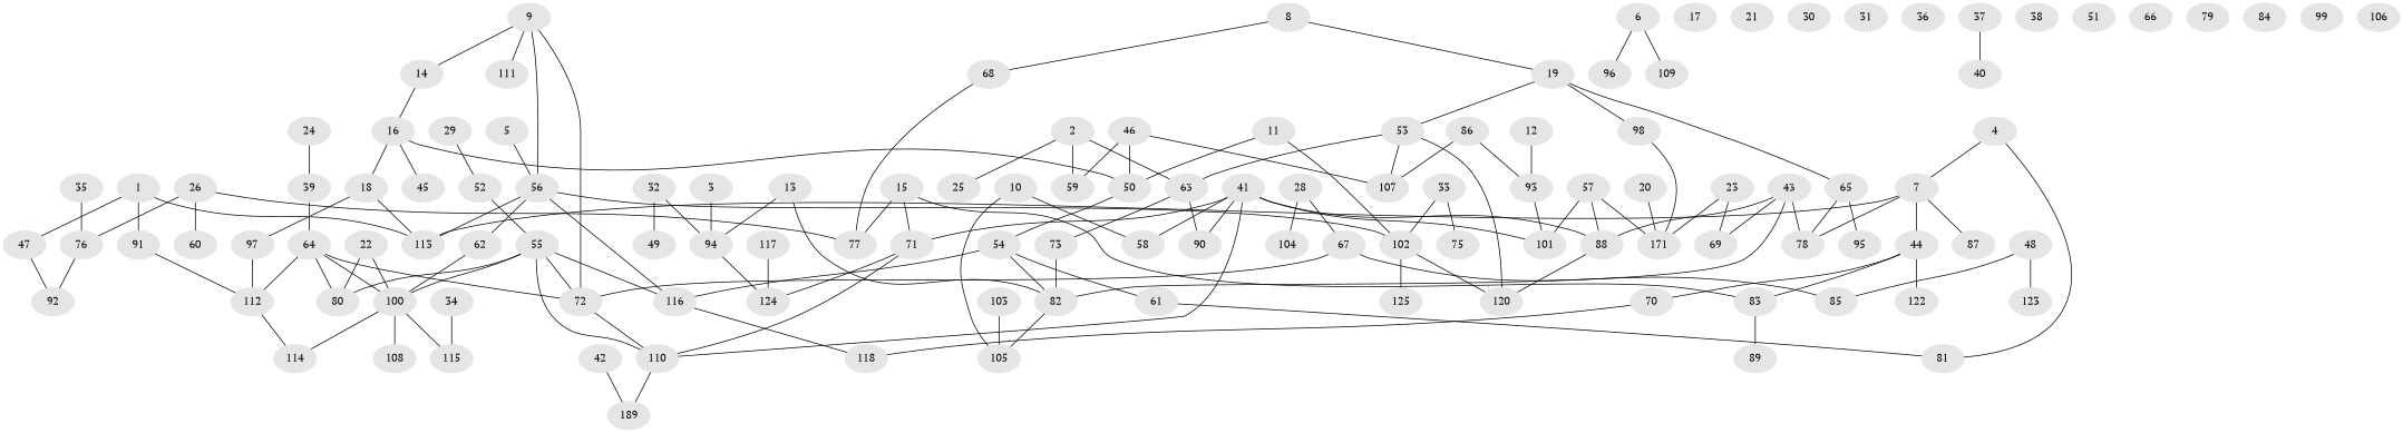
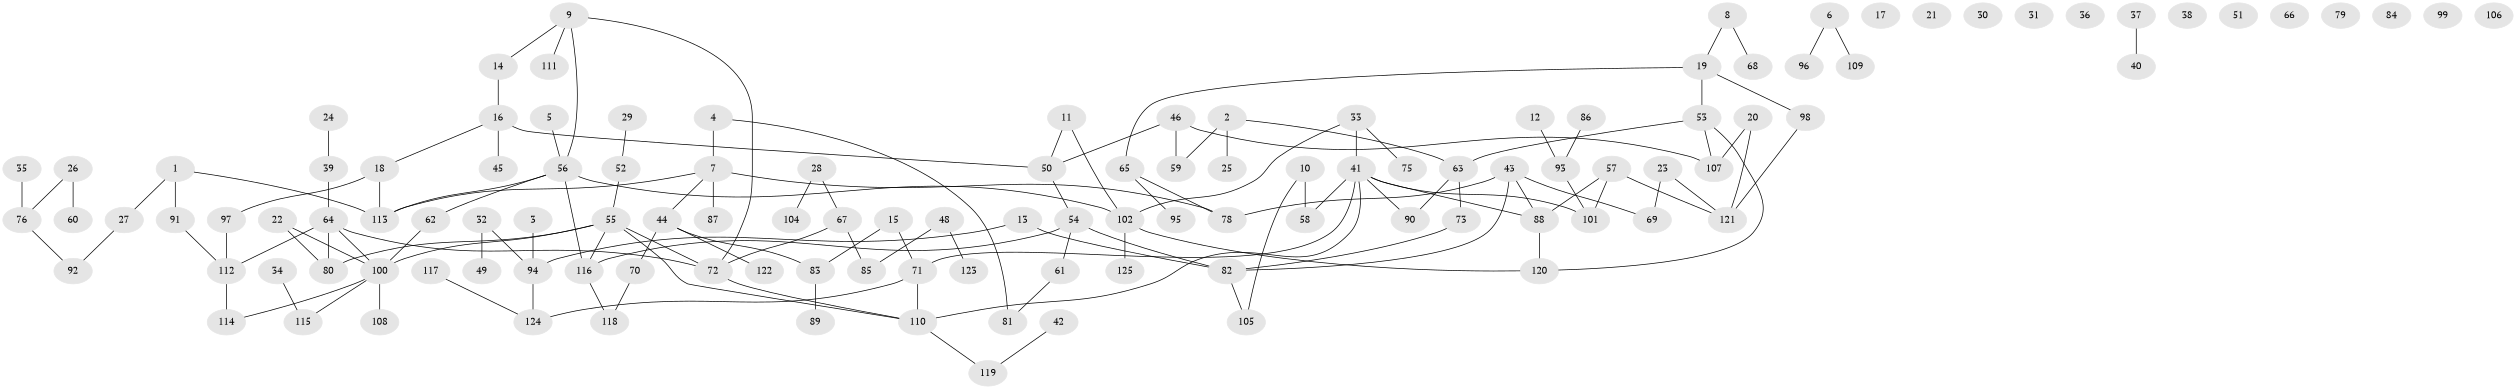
  graph {
    fontname="PT Serif"
    node [color=gray90 fontname="PT Serif" style=filled]
    edge [fontname="PT Serif"]
    1
-   27 [label=47]
+   27
    91
    113
    92
    112
    2
    25
    59
    63
    90
    73
    3
    94
    124
    4
    7
    81
    44
    78
    87
    5
    56
    102
    116
    62
    6
    96
    109
    83
    70
    122
    8
    19
    68
    53
    65
    98
-   77
    9
    14
    72
    111
    16
    110
    10
    58
    105
    11
    50
    54
    120
    125
    12
    93
    101
    13
    82
    18
    45
    15
    71
    89
    97
    17
    107
    95
-   121 [label=171]
+   121
    20
    21
    22
    80
    100
    115
    108
    114
    23
    69
    24
    39
    64
    26
    60
    76
    28
    67
    104
    85
    29
    52
    55
    30
    31
    32
    49
    33
    41
    75
    88
    34
    35
    36
    37
    40
    38
-   119 [label=189]
+   119
    42
    43
    118
    46
    48
    123
    61
    51
    57
    66
    79
    84
    86
    99
-   103
    106
    117
    1 -- 27
    1 -- 91
    1 -- 113
    27 -- 92
    91 -- 112
    112 -- 114
    2 -- 25
    2 -- 59
    2 -- 63
    63 -- 90
    63 -- 73
    73 -- 82
    3 -- 94
    94 -- 124
    4 -- 7
    4 -- 81
    7 -- 113
    7 -- 44
    7 -- 78
    7 -- 87
    44 -- 83
    44 -- 70
    44 -- 122
    5 -- 56
    56 -- 113
    56 -- 102
    56 -- 116
    56 -- 62
    102 -- 120
    102 -- 125
    116 -- 118
    62 -- 100
    6 -- 96
    6 -- 109
    83 -- 89
    70 -- 118
    8 -- 19
    8 -- 68
    19 -- 53
    19 -- 65
    19 -- 98
-   68 -- 77
    53 -- 63
    53 -- 120
    53 -- 107
    65 -- 78
    65 -- 95
    98 -- 121
    9 -- 56
    9 -- 14
    9 -- 72
    9 -- 111
    14 -- 16
    72 -- 110
    16 -- 50
    16 -- 18
    16 -- 45
    110 -- 119
    10 -- 58
    10 -- 105
    11 -- 102
    11 -- 50
    50 -- 54
    54 -- 116
    54 -- 82
    54 -- 61
    12 -- 93
    93 -- 101
    13 -- 94
    13 -- 82
    82 -- 105
    18 -- 113
    18 -- 97
    15 -- 83
-   15 -- 77
    15 -- 71
    71 -- 124
    71 -- 110
    97 -- 112
-   86 -- 107
+   20 -- 107
    20 -- 121
    22 -- 80
    22 -- 100
    100 -- 115
    100 -- 108
    100 -- 114
    23 -- 121
    23 -- 69
    24 -- 39
    39 -- 64
    64 -- 112
    64 -- 72
    64 -- 80
    64 -- 100
-   26 -- 77
    26 -- 60
    26 -- 76
    76 -- 92
    28 -- 67
    28 -- 104
    67 -- 72
    67 -- 85
    29 -- 52
    52 -- 55
    55 -- 116
    55 -- 72
    55 -- 110
    55 -- 80
    55 -- 100
    32 -- 94
    32 -- 49
    33 -- 102
+   33 -- 41
    33 -- 75
    41 -- 90
    41 -- 110
    41 -- 58
    41 -- 101
    41 -- 71
    41 -- 88
    88 -- 120
    34 -- 115
    35 -- 76
    37 -- 40
    42 -- 119
    43 -- 78
    43 -- 82
    43 -- 69
    43 -- 88
    46 -- 59
    46 -- 50
    46 -- 107
    48 -- 85
    48 -- 123
    61 -- 81
    57 -- 101
    57 -- 121
    57 -- 88
    86 -- 93
-   103 -- 105
    117 -- 124
  }
